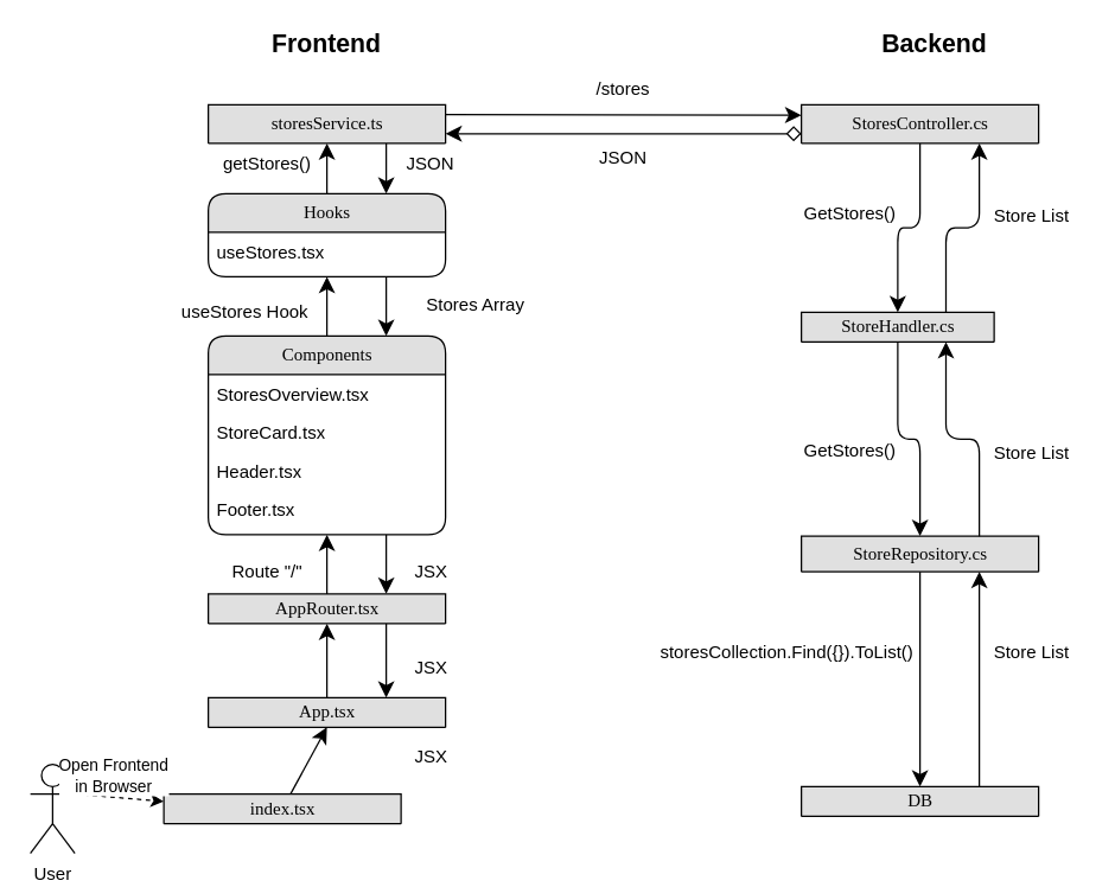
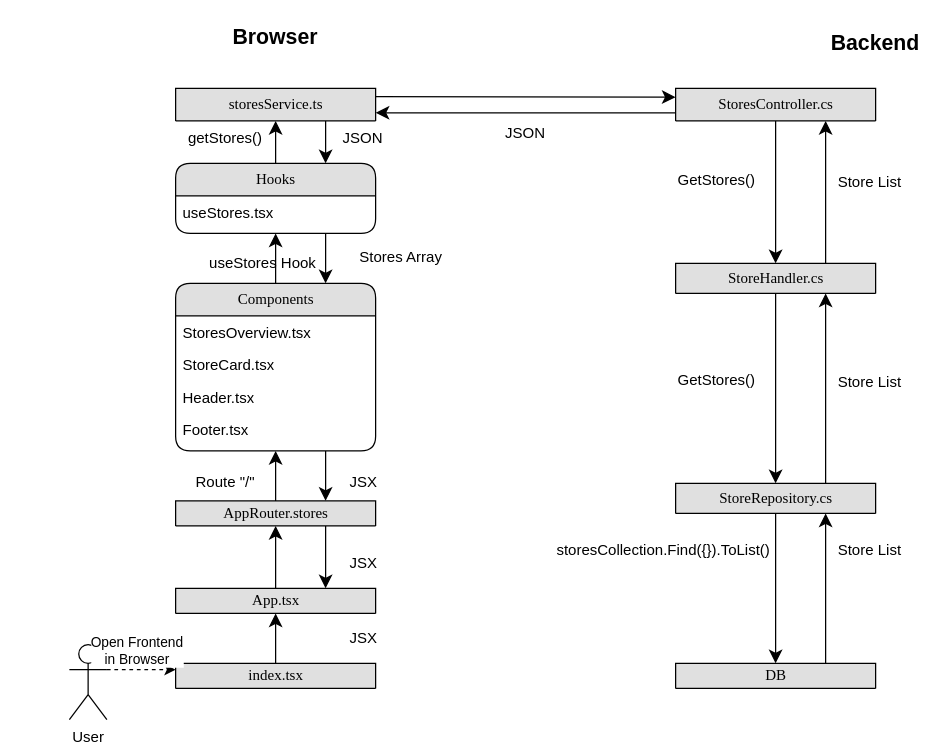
  <mxCell id="0" />
  <mxCell id="1" parent="0" />
  <mxCell id="2" value="Hooks" style="swimlane;html=1;fontStyle=0;childLayout=stackLayout;horizontal=1;startSize=26;fillColor=#e0e0e0;horizontalStack=0;resizeParent=1;resizeLast=0;collapsible=1;marginBottom=0;swimlaneFillColor=#ffffff;align=center;rounded=1;shadow=0;comic=0;labelBackgroundColor=none;strokeWidth=1;fontFamily=Verdana;fontSize=12" parent="1" vertex="1"><mxGeometry x="140" y="130" width="160" height="56" as="geometry" /></mxCell>
  <mxCell id="3" value="useStores.tsx" style="text;html=1;strokeColor=none;fillColor=none;spacingLeft=4;spacingRight=4;whiteSpace=wrap;overflow=hidden;rotatable=0;points=[[0,0.5],[1,0.5]];portConstraint=eastwest;" parent="2" vertex="1"><mxGeometry y="26" width="160" height="26" as="geometry" /></mxCell>
  <mxCell id="4" value="StoresController.cs" style="swimlane;html=1;fontStyle=0;childLayout=stackLayout;horizontal=1;startSize=26;fillColor=#e0e0e0;horizontalStack=0;resizeParent=1;resizeLast=0;collapsible=1;marginBottom=0;swimlaneFillColor=#ffffff;align=center;rounded=1;shadow=0;comic=0;labelBackgroundColor=none;strokeWidth=1;fontFamily=Verdana;fontSize=12" parent="1" vertex="1"><mxGeometry x="540" y="70" width="160" height="26" as="geometry" /></mxCell>
  <mxCell id="5" value="Components" style="swimlane;html=1;fontStyle=0;childLayout=stackLayout;horizontal=1;startSize=26;fillColor=#e0e0e0;horizontalStack=0;resizeParent=1;resizeLast=0;collapsible=1;marginBottom=0;swimlaneFillColor=#ffffff;align=center;rounded=1;shadow=0;comic=0;labelBackgroundColor=none;strokeWidth=1;fontFamily=Verdana;fontSize=12" parent="1" vertex="1"><mxGeometry x="140" y="226" width="160" height="134" as="geometry" /></mxCell>
  <mxCell id="6" value="StoresOverview.tsx" style="text;html=1;strokeColor=none;fillColor=none;spacingLeft=4;spacingRight=4;whiteSpace=wrap;overflow=hidden;rotatable=0;points=[[0,0.5],[1,0.5]];portConstraint=eastwest;" parent="5" vertex="1"><mxGeometry y="26" width="160" height="26" as="geometry" /></mxCell>
  <mxCell id="7" value="StoreCard.tsx" style="text;html=1;strokeColor=none;fillColor=none;spacingLeft=4;spacingRight=4;whiteSpace=wrap;overflow=hidden;rotatable=0;points=[[0,0.5],[1,0.5]];portConstraint=eastwest;" parent="5" vertex="1"><mxGeometry y="52" width="160" height="26" as="geometry" /></mxCell>
  <mxCell id="8" value="Header.tsx" style="text;html=1;strokeColor=none;fillColor=none;spacingLeft=4;spacingRight=4;whiteSpace=wrap;overflow=hidden;rotatable=0;points=[[0,0.5],[1,0.5]];portConstraint=eastwest;" parent="5" vertex="1"><mxGeometry y="78" width="160" height="26" as="geometry" /></mxCell>
  <mxCell id="9" value="Footer.tsx" style="text;html=1;strokeColor=none;fillColor=none;spacingLeft=4;spacingRight=4;whiteSpace=wrap;overflow=hidden;rotatable=0;points=[[0,0.5],[1,0.5]];portConstraint=eastwest;" parent="5" vertex="1"><mxGeometry y="104" width="160" height="26" as="geometry" /></mxCell>
- <mxCell id="10" value="index.tsx" style="swimlane;html=1;fontStyle=0;childLayout=stackLayout;horizontal=1;startSize=26;fillColor=#e0e0e0;horizontalStack=0;resizeParent=1;resizeLast=0;collapsible=1;marginBottom=0;swimlaneFillColor=#ffffff;align=center;rounded=1;shadow=0;comic=0;labelBackgroundColor=none;strokeWidth=1;fontFamily=Verdana;fontSize=12" parent="1" vertex="1"><mxGeometry x="110" y="535" width="160" height="20" as="geometry" /></mxCell>
- <mxCell id="11" value="StoreRepository.cs" style="swimlane;html=1;fontStyle=0;childLayout=stackLayout;horizontal=1;startSize=26;fillColor=#e0e0e0;horizontalStack=0;resizeParent=1;resizeLast=0;collapsible=1;marginBottom=0;swimlaneFillColor=#ffffff;align=center;rounded=1;shadow=0;comic=0;labelBackgroundColor=none;strokeWidth=1;fontFamily=Verdana;fontSize=12" parent="1" vertex="1"><mxGeometry x="540" y="361" width="160" height="24" as="geometry" /></mxCell>
+ <mxCell id="10" value="index.tsx" style="swimlane;html=1;fontStyle=0;childLayout=stackLayout;horizontal=1;startSize=26;fillColor=#e0e0e0;horizontalStack=0;resizeParent=1;resizeLast=0;collapsible=1;marginBottom=0;swimlaneFillColor=#ffffff;align=center;rounded=1;shadow=0;comic=0;labelBackgroundColor=none;strokeWidth=1;fontFamily=Verdana;fontSize=12" parent="1" vertex="1"><mxGeometry x="140" y="530" width="160" height="20" as="geometry" /></mxCell>
+ <mxCell id="11" value="StoreRepository.cs" style="swimlane;html=1;fontStyle=0;childLayout=stackLayout;horizontal=1;startSize=26;fillColor=#e0e0e0;horizontalStack=0;resizeParent=1;resizeLast=0;collapsible=1;marginBottom=0;swimlaneFillColor=#ffffff;align=center;rounded=1;shadow=0;comic=0;labelBackgroundColor=none;strokeWidth=1;fontFamily=Verdana;fontSize=12" parent="1" vertex="1"><mxGeometry x="540" y="386" width="160" height="24" as="geometry" /></mxCell>
  <mxCell id="12" value="DB" style="swimlane;html=1;fontStyle=0;childLayout=stackLayout;horizontal=1;startSize=26;fillColor=#e0e0e0;horizontalStack=0;resizeParent=1;resizeLast=0;collapsible=1;marginBottom=0;swimlaneFillColor=#ffffff;align=center;rounded=1;shadow=0;comic=0;labelBackgroundColor=none;strokeWidth=1;fontFamily=Verdana;fontSize=12" parent="1" vertex="1"><mxGeometry x="540" y="530" width="160" height="20" as="geometry" /></mxCell>
  <mxCell id="13" style="edgeStyle=none;html=1;labelBackgroundColor=none;startFill=0;startSize=8;endFill=1;endSize=8;fontFamily=Verdana;fontSize=12;" parent="1" source="10" edge="1"><mxGeometry relative="1" as="geometry"><mxPoint x="220" y="490" as="targetPoint" /></mxGeometry></mxCell>
  <mxCell id="14" style="edgeStyle=none;html=1;labelBackgroundColor=none;startFill=0;startSize=8;endFill=1;endSize=8;fontFamily=Verdana;fontSize=12;rounded=0;" parent="1" target="5" edge="1"><mxGeometry relative="1" as="geometry"><mxPoint x="220" y="400" as="sourcePoint" /></mxGeometry></mxCell>
  <mxCell id="15" style="edgeStyle=orthogonalEdgeStyle;html=1;labelBackgroundColor=none;startFill=1;startSize=8;endFill=0;endSize=8;fontFamily=Verdana;fontSize=12;startArrow=classic;endArrow=none;" parent="1" source="2" target="5" edge="1"><mxGeometry relative="1" as="geometry" /></mxCell>
  <mxCell id="16" style="edgeStyle=orthogonalEdgeStyle;html=1;labelBackgroundColor=none;startFill=1;startSize=8;endFill=0;endSize=8;fontFamily=Verdana;fontSize=12;startArrow=classic;endArrow=none;" parent="1" source="12" target="11" edge="1"><mxGeometry relative="1" as="geometry" /></mxCell>
  <mxCell id="17" style="edgeStyle=orthogonalEdgeStyle;html=1;labelBackgroundColor=none;startFill=0;startSize=8;endFill=1;endSize=8;fontFamily=Verdana;fontSize=12;entryX=0.5;entryY=0;entryDx=0;entryDy=0;" parent="1" source="4" target="50" edge="1"><mxGeometry relative="1" as="geometry"><mxPoint x="620" y="150" as="targetPoint" /></mxGeometry></mxCell>
- <mxCell id="18" style="edgeStyle=orthogonalEdgeStyle;html=1;entryX=0;entryY=0.75;labelBackgroundColor=none;startFill=1;startSize=8;endFill=0;endSize=8;fontFamily=Verdana;fontSize=12;exitX=1;exitY=0.75;entryDx=0;entryDy=0;rounded=0;exitDx=0;exitDy=0;startArrow=classic;endArrow=diamond;" parent="1" source="24" target="4" edge="1"><mxGeometry relative="1" as="geometry"><Array as="points"><mxPoint x="420" y="90" /><mxPoint x="420" y="90" /></Array><mxPoint x="300" y="99" as="sourcePoint" /><mxPoint x="540" y="99" as="targetPoint" /></mxGeometry></mxCell>
+ <mxCell id="18" style="edgeStyle=orthogonalEdgeStyle;html=1;entryX=0;entryY=0.75;labelBackgroundColor=none;startFill=1;startSize=8;endFill=0;endSize=8;fontFamily=Verdana;fontSize=12;exitX=1;exitY=0.75;entryDx=0;entryDy=0;rounded=0;exitDx=0;exitDy=0;startArrow=classic;endArrow=none;" parent="1" source="24" target="4" edge="1"><mxGeometry relative="1" as="geometry"><Array as="points"><mxPoint x="420" y="90" /><mxPoint x="420" y="90" /></Array><mxPoint x="300" y="99" as="sourcePoint" /><mxPoint x="540" y="99" as="targetPoint" /></mxGeometry></mxCell>
  <mxCell id="19" style="edgeStyle=orthogonalEdgeStyle;html=1;entryX=1;entryY=0.25;labelBackgroundColor=none;startFill=1;startSize=8;endFill=0;endSize=8;fontFamily=Verdana;fontSize=12;entryDx=0;entryDy=0;rounded=0;startArrow=classic;endArrow=none;" parent="1" target="24" edge="1"><mxGeometry relative="1" as="geometry"><mxPoint x="540" y="77" as="sourcePoint" /><Array as="points"><mxPoint x="540" y="77" /><mxPoint x="420" y="77" /></Array></mxGeometry></mxCell>
  <mxCell id="20" style="edgeStyle=orthogonalEdgeStyle;html=1;labelBackgroundColor=none;startFill=1;startSize=8;endFill=0;endSize=8;fontFamily=Verdana;fontSize=12;entryX=0.75;entryY=0;entryDx=0;entryDy=0;startArrow=classic;endArrow=none;exitX=0.75;exitY=1;exitDx=0;exitDy=0;" parent="1" source="11" target="12" edge="1"><mxGeometry relative="1" as="geometry"><mxPoint x="860" y="291" as="targetPoint" /><mxPoint x="660" y="390" as="sourcePoint" /><Array as="points" /></mxGeometry></mxCell>
  <mxCell id="21" value="App.tsx" style="swimlane;html=1;fontStyle=0;childLayout=stackLayout;horizontal=1;startSize=26;fillColor=#e0e0e0;horizontalStack=0;resizeParent=1;resizeLast=0;collapsible=1;marginBottom=0;swimlaneFillColor=#ffffff;align=center;rounded=1;shadow=0;comic=0;labelBackgroundColor=none;strokeWidth=1;fontFamily=Verdana;fontSize=12" parent="1" vertex="1"><mxGeometry x="140" y="470" width="160" height="20" as="geometry" /></mxCell>
- <mxCell id="22" value="AppRouter.tsx" style="swimlane;html=1;fontStyle=0;childLayout=stackLayout;horizontal=1;startSize=26;fillColor=#e0e0e0;horizontalStack=0;resizeParent=1;resizeLast=0;collapsible=1;marginBottom=0;swimlaneFillColor=#ffffff;align=center;rounded=1;shadow=0;comic=0;labelBackgroundColor=none;strokeWidth=1;fontFamily=Verdana;fontSize=12" parent="1" vertex="1"><mxGeometry x="140" y="400" width="160" height="20" as="geometry" /></mxCell>
+ <mxCell id="22" value="AppRouter.stores" style="swimlane;html=1;fontStyle=0;childLayout=stackLayout;horizontal=1;startSize=26;fillColor=#e0e0e0;horizontalStack=0;resizeParent=1;resizeLast=0;collapsible=1;marginBottom=0;swimlaneFillColor=#ffffff;align=center;rounded=1;shadow=0;comic=0;labelBackgroundColor=none;strokeWidth=1;fontFamily=Verdana;fontSize=12" parent="1" vertex="1"><mxGeometry x="140" y="400" width="160" height="20" as="geometry" /></mxCell>
  <mxCell id="23" style="edgeStyle=none;html=1;labelBackgroundColor=none;startFill=0;startSize=8;endFill=1;endSize=8;fontFamily=Verdana;fontSize=12;exitX=0.5;exitY=0;exitDx=0;exitDy=0;entryX=0.5;entryY=1;entryDx=0;entryDy=0;rounded=0;" parent="1" source="21" target="22" edge="1"><mxGeometry relative="1" as="geometry"><mxPoint x="230" y="540" as="sourcePoint" /><mxPoint x="230" y="500" as="targetPoint" /><Array as="points" /></mxGeometry></mxCell>
  <mxCell id="24" value="storesService.ts" style="swimlane;html=1;fontStyle=0;childLayout=stackLayout;horizontal=1;startSize=26;fillColor=#e0e0e0;horizontalStack=0;resizeParent=1;resizeLast=0;collapsible=1;marginBottom=0;swimlaneFillColor=#ffffff;align=center;rounded=1;shadow=0;comic=0;labelBackgroundColor=none;strokeWidth=1;fontFamily=Verdana;fontSize=12" parent="1" vertex="1"><mxGeometry x="140" y="70" width="160" height="26" as="geometry" /></mxCell>
  <mxCell id="25" style="edgeStyle=orthogonalEdgeStyle;html=1;labelBackgroundColor=none;startFill=1;startSize=8;endFill=0;endSize=8;fontFamily=Verdana;fontSize=12;startArrow=classic;endArrow=none;entryX=0.75;entryY=1;entryDx=0;entryDy=0;rounded=0;exitX=0.75;exitY=0;exitDx=0;exitDy=0;" parent="1" source="5" target="2" edge="1"><mxGeometry relative="1" as="geometry"><mxPoint x="230" y="196" as="sourcePoint" /><mxPoint x="230" y="236" as="targetPoint" /></mxGeometry></mxCell>
  <mxCell id="26" style="edgeStyle=orthogonalEdgeStyle;html=1;labelBackgroundColor=none;startFill=1;startSize=8;endFill=0;endSize=8;fontFamily=Verdana;fontSize=12;startArrow=classic;endArrow=none;entryX=0.75;entryY=1;entryDx=0;entryDy=0;rounded=0;exitX=0.75;exitY=0;exitDx=0;exitDy=0;" parent="1" source="22" target="5" edge="1"><mxGeometry relative="1" as="geometry"><mxPoint x="270" y="236" as="sourcePoint" /><mxPoint x="270" y="196" as="targetPoint" /><Array as="points"><mxPoint x="260" y="380" /><mxPoint x="260" y="380" /></Array></mxGeometry></mxCell>
  <mxCell id="27" style="edgeStyle=orthogonalEdgeStyle;html=1;labelBackgroundColor=none;startFill=1;startSize=8;endFill=0;endSize=8;fontFamily=Verdana;fontSize=12;startArrow=classic;endArrow=none;entryX=0.75;entryY=1;entryDx=0;entryDy=0;rounded=0;exitX=0.75;exitY=0;exitDx=0;exitDy=0;" parent="1" source="21" target="22" edge="1"><mxGeometry relative="1" as="geometry"><mxPoint x="270" y="410" as="sourcePoint" /><mxPoint x="270" y="370" as="targetPoint" /><Array as="points"><mxPoint x="260" y="450" /><mxPoint x="260" y="450" /></Array></mxGeometry></mxCell>
  <mxCell id="28" style="edgeStyle=orthogonalEdgeStyle;html=1;labelBackgroundColor=none;startFill=1;startSize=8;endFill=0;endSize=8;fontFamily=Verdana;fontSize=12;startArrow=classic;endArrow=none;entryX=0.5;entryY=0;entryDx=0;entryDy=0;exitX=0.5;exitY=1;exitDx=0;exitDy=0;" parent="1" source="24" target="2" edge="1"><mxGeometry relative="1" as="geometry"><mxPoint x="230" y="196" as="sourcePoint" /><mxPoint x="230" y="236" as="targetPoint" /><Array as="points"><mxPoint x="220" y="120" /><mxPoint x="220" y="120" /></Array></mxGeometry></mxCell>
  <mxCell id="29" style="edgeStyle=orthogonalEdgeStyle;html=1;labelBackgroundColor=none;startFill=1;startSize=8;endFill=0;endSize=8;fontFamily=Verdana;fontSize=12;startArrow=classic;endArrow=none;entryX=0.75;entryY=1;entryDx=0;entryDy=0;rounded=0;exitX=0.75;exitY=0;exitDx=0;exitDy=0;" parent="1" source="2" target="24" edge="1"><mxGeometry relative="1" as="geometry"><mxPoint x="240" y="120" as="sourcePoint" /><mxPoint x="270" y="196" as="targetPoint" /></mxGeometry></mxCell>
- <mxCell id="30" value="&lt;font style=&quot;font-size: 17px&quot;&gt;&lt;b&gt;Frontend&lt;/b&gt;&lt;/font&gt;" style="text;html=1;strokeColor=none;fillColor=none;align=center;verticalAlign=middle;whiteSpace=wrap;rounded=0;" parent="1" vertex="1"><mxGeometry x="180" y="20" width="80" height="20" as="geometry" /></mxCell>
- <mxCell id="31" value="&lt;font style=&quot;font-size: 17px&quot;&gt;&lt;b&gt;Backend&lt;/b&gt;&lt;/font&gt;" style="text;html=1;strokeColor=none;fillColor=none;align=center;verticalAlign=middle;whiteSpace=wrap;rounded=0;" parent="1" vertex="1"><mxGeometry x="590" y="20" width="80" height="20" as="geometry" /></mxCell>
- <mxCell id="32" value="User" style="shape=umlActor;verticalLabelPosition=bottom;verticalAlign=top;html=1;outlineConnect=0;" parent="1" vertex="1"><mxGeometry x="20" y="515" width="30" height="60" as="geometry" /></mxCell>
+ <mxCell id="30" value="&lt;font style=&quot;font-size: 17px&quot;&gt;&lt;b&gt;Browser&lt;/b&gt;&lt;/font&gt;" style="text;html=1;strokeColor=none;fillColor=none;align=center;verticalAlign=middle;whiteSpace=wrap;rounded=0;" parent="1" vertex="1"><mxGeometry x="180" y="20" width="80" height="20" as="geometry" /></mxCell>
+ <mxCell id="31" value="&lt;font style=&quot;font-size: 17px&quot;&gt;&lt;b&gt;Backend&lt;/b&gt;&lt;/font&gt;" style="text;html=1;strokeColor=none;fillColor=none;align=center;verticalAlign=middle;whiteSpace=wrap;rounded=0;" parent="1" vertex="1"><mxGeometry x="660" y="25" width="80" height="20" as="geometry" /></mxCell>
+ <mxCell id="32" value="User" style="shape=umlActor;verticalLabelPosition=bottom;verticalAlign=top;html=1;outlineConnect=0;" parent="1" vertex="1"><mxGeometry x="55" y="515" width="30" height="60" as="geometry" /></mxCell>
  <mxCell id="33" value="" style="endArrow=classic;html=1;exitX=1;exitY=0.333;exitDx=0;exitDy=0;exitPerimeter=0;entryX=0;entryY=0.25;entryDx=0;entryDy=0;dashed=1;" parent="1" source="32" target="10" edge="1"><mxGeometry width="50" height="50" relative="1" as="geometry"><mxPoint x="70" y="580" as="sourcePoint" /><mxPoint x="120" y="530" as="targetPoint" /></mxGeometry></mxCell>
  <mxCell id="34" value="Open Frontend &lt;br&gt;in Browser" style="edgeLabel;html=1;align=center;verticalAlign=middle;resizable=0;points=[];" parent="33" vertex="1" connectable="0"><mxGeometry x="-0.151" y="1" relative="1" as="geometry"><mxPoint y="-14" as="offset" /></mxGeometry></mxCell>
  <mxCell id="35" value="Route &quot;/&quot;" style="text;html=1;strokeColor=none;fillColor=none;align=center;verticalAlign=middle;whiteSpace=wrap;rounded=0;" parent="1" vertex="1"><mxGeometry x="150" y="375" width="60" height="20" as="geometry" /></mxCell>
- <mxCell id="36" value="useStores Hook" style="text;html=1;strokeColor=none;fillColor=none;align=center;verticalAlign=middle;whiteSpace=wrap;rounded=0;" parent="1" vertex="1"><mxGeometry x="120" y="200" width="90" height="20" as="geometry" /></mxCell>
+ <mxCell id="36" value="useStores Hook" style="text;html=1;strokeColor=none;fillColor=none;align=center;verticalAlign=middle;whiteSpace=wrap;rounded=0;" parent="1" vertex="1"><mxGeometry x="165" y="200" width="90" height="20" as="geometry" /></mxCell>
  <mxCell id="37" value="getStores()" style="text;html=1;strokeColor=none;fillColor=none;align=center;verticalAlign=middle;whiteSpace=wrap;rounded=0;" parent="1" vertex="1"><mxGeometry x="160" y="100" width="40" height="20" as="geometry" /></mxCell>
- <mxCell id="38" value="/stores" style="text;html=1;strokeColor=none;fillColor=none;align=center;verticalAlign=middle;whiteSpace=wrap;rounded=0;" parent="1" vertex="1"><mxGeometry x="400" y="50" width="40" height="20" as="geometry" /></mxCell>
  <mxCell id="39" value="JSON" style="text;html=1;strokeColor=none;fillColor=none;align=center;verticalAlign=middle;whiteSpace=wrap;rounded=0;" parent="1" vertex="1"><mxGeometry x="400" y="96" width="40" height="20" as="geometry" /></mxCell>
  <mxCell id="40" value="JSON" style="text;html=1;strokeColor=none;fillColor=none;align=center;verticalAlign=middle;whiteSpace=wrap;rounded=0;" parent="1" vertex="1"><mxGeometry x="270" y="100" width="40" height="20" as="geometry" /></mxCell>
  <mxCell id="41" value="Stores Array" style="text;html=1;align=center;verticalAlign=middle;resizable=0;points=[];autosize=1;strokeColor=none;" parent="1" vertex="1"><mxGeometry x="280" y="195" width="80" height="20" as="geometry" /></mxCell>
  <mxCell id="42" value="JSX" style="text;html=1;align=center;verticalAlign=middle;resizable=0;points=[];autosize=1;strokeColor=none;" parent="1" vertex="1"><mxGeometry x="270" y="375" width="40" height="20" as="geometry" /></mxCell>
  <mxCell id="43" value="JSX" style="text;html=1;align=center;verticalAlign=middle;resizable=0;points=[];autosize=1;strokeColor=none;" parent="1" vertex="1"><mxGeometry x="270" y="440" width="40" height="20" as="geometry" /></mxCell>
  <mxCell id="44" value="JSX" style="text;html=1;align=center;verticalAlign=middle;resizable=0;points=[];autosize=1;strokeColor=none;" parent="1" vertex="1"><mxGeometry x="270" y="500" width="40" height="20" as="geometry" /></mxCell>
  <mxCell id="45" value="GetStores()" style="text;whiteSpace=wrap;html=1;" parent="1" vertex="1"><mxGeometry x="540" y="130" width="90" height="30" as="geometry" /></mxCell>
  <mxCell id="46" value="storesCollection.Find({}).ToList()" style="text;html=1;align=center;verticalAlign=middle;resizable=0;points=[];autosize=1;strokeColor=none;" parent="1" vertex="1"><mxGeometry x="435" y="430" width="190" height="20" as="geometry" /></mxCell>
  <mxCell id="47" value="Store List" style="text;html=1;align=center;verticalAlign=middle;resizable=0;points=[];autosize=1;strokeColor=none;" parent="1" vertex="1"><mxGeometry x="660" y="430" width="70" height="20" as="geometry" /></mxCell>
  <mxCell id="48" value="Store List" style="text;html=1;align=center;verticalAlign=middle;resizable=0;points=[];autosize=1;strokeColor=none;" parent="1" vertex="1"><mxGeometry x="660" y="135" width="70" height="20" as="geometry" /></mxCell>
  <mxCell id="49" style="edgeStyle=orthogonalEdgeStyle;html=1;labelBackgroundColor=none;startFill=1;startSize=8;endFill=0;endSize=8;fontFamily=Verdana;fontSize=12;entryX=0.75;entryY=0;entryDx=0;entryDy=0;startArrow=classic;endArrow=none;exitX=0.75;exitY=1;exitDx=0;exitDy=0;" parent="1" source="50" target="11" edge="1"><mxGeometry relative="1" as="geometry"><mxPoint x="659.77" y="355" as="targetPoint" /><mxPoint x="660" y="240" as="sourcePoint" /><Array as="points" /></mxGeometry></mxCell>
- <mxCell id="50" value="StoreHandler.cs" style="swimlane;html=1;fontStyle=0;childLayout=stackLayout;horizontal=1;startSize=26;fillColor=#e0e0e0;horizontalStack=0;resizeParent=1;resizeLast=0;collapsible=1;marginBottom=0;swimlaneFillColor=#ffffff;align=center;rounded=1;shadow=0;comic=0;labelBackgroundColor=none;strokeWidth=1;fontFamily=Verdana;fontSize=12" parent="1" vertex="1"><mxGeometry x="540" y="210" width="130" height="20" as="geometry" /></mxCell>
+ <mxCell id="50" value="StoreHandler.cs" style="swimlane;html=1;fontStyle=0;childLayout=stackLayout;horizontal=1;startSize=26;fillColor=#e0e0e0;horizontalStack=0;resizeParent=1;resizeLast=0;collapsible=1;marginBottom=0;swimlaneFillColor=#ffffff;align=center;rounded=1;shadow=0;comic=0;labelBackgroundColor=none;strokeWidth=1;fontFamily=Verdana;fontSize=12" parent="1" vertex="1"><mxGeometry x="540" y="210" width="160" height="24" as="geometry" /></mxCell>
  <mxCell id="51" style="edgeStyle=orthogonalEdgeStyle;html=1;labelBackgroundColor=none;startFill=1;startSize=8;endFill=0;endSize=8;fontFamily=Verdana;fontSize=12;startArrow=classic;endArrow=none;exitX=0.75;exitY=1;exitDx=0;exitDy=0;entryX=0.75;entryY=0;entryDx=0;entryDy=0;" parent="1" source="4" target="50" edge="1"><mxGeometry relative="1" as="geometry"><mxPoint x="680" y="250" as="targetPoint" /><mxPoint x="670" y="244" as="sourcePoint" /><Array as="points" /></mxGeometry></mxCell>
  <mxCell id="52" style="edgeStyle=orthogonalEdgeStyle;html=1;labelBackgroundColor=none;startFill=0;startSize=8;endFill=1;endSize=8;fontFamily=Verdana;fontSize=12;exitX=0.5;exitY=1;exitDx=0;exitDy=0;entryX=0.5;entryY=0;entryDx=0;entryDy=0;" parent="1" source="50" target="11" edge="1"><mxGeometry relative="1" as="geometry"><mxPoint x="630" y="106" as="sourcePoint" /><mxPoint x="620" y="280" as="targetPoint" /></mxGeometry></mxCell>
  <mxCell id="53" value="GetStores()" style="text;whiteSpace=wrap;html=1;" parent="1" vertex="1"><mxGeometry x="540" y="290" width="90" height="30" as="geometry" /></mxCell>
  <mxCell id="54" value="Store List" style="text;html=1;align=center;verticalAlign=middle;resizable=0;points=[];autosize=1;strokeColor=none;" parent="1" vertex="1"><mxGeometry x="660" y="295" width="70" height="20" as="geometry" /></mxCell>
